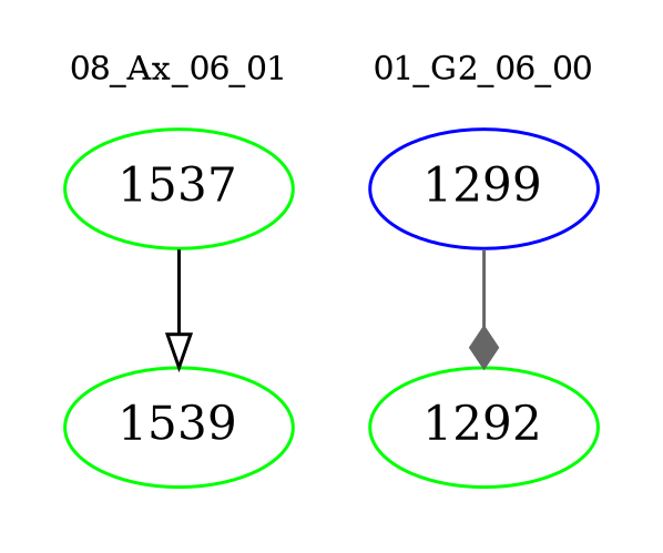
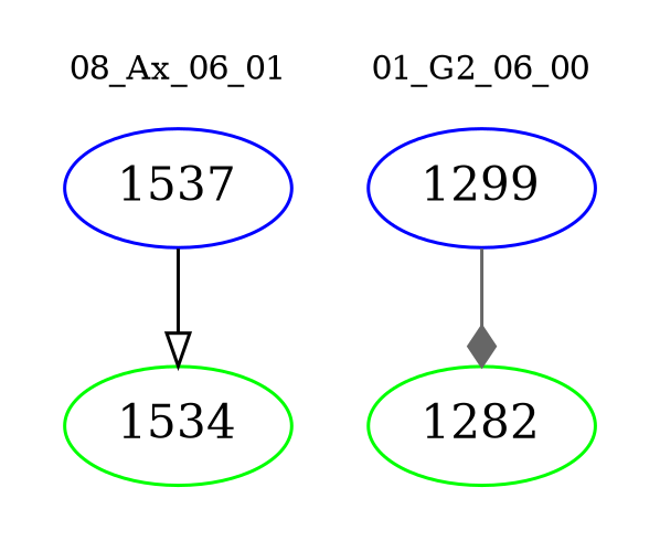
  digraph {
    node [color=blue]
-   n1 [color=green label=1537]
-   n2 [color=green label=1539]
+   n1 [label=1537]
+   n2 [color=green label=1534]
    n3 [label=1299]
-   n4 [color=green label=1292]
+   n4 [color=green label=1282]
    subgraph cluster_1 {
      color=white
      fontsize=10
      label="08_Ax_06_01"
      n1
      n2
    }
    subgraph cluster_2 {
      color=white
      fontsize=10
      label="01_G2_06_00"
      n3
      n4
    }
    n1 -> n2 [arrowhead=onormal color=black]
    n3 -> n4 [arrowhead=diamond color=gray40]
  }
